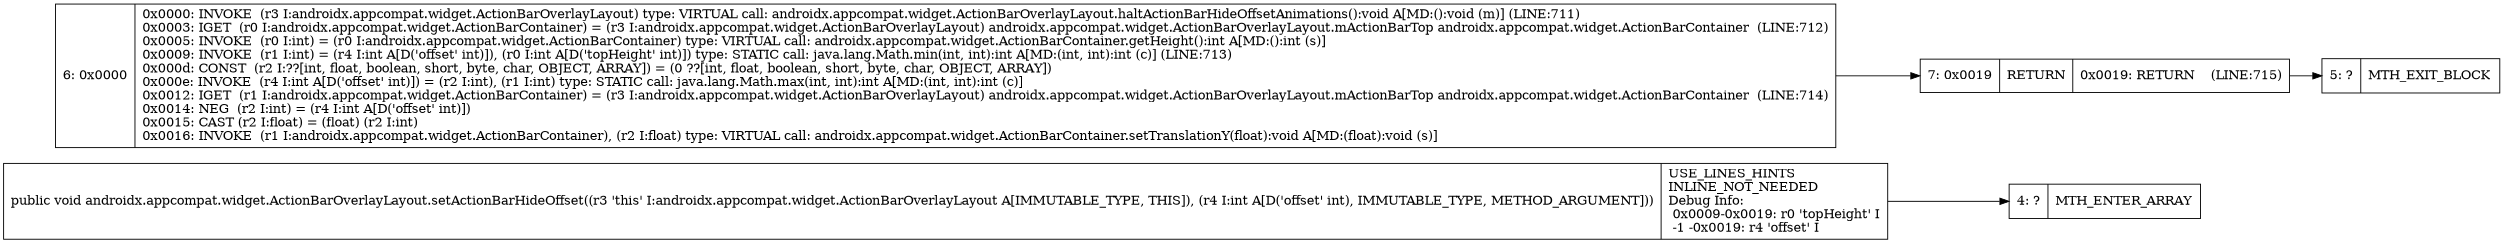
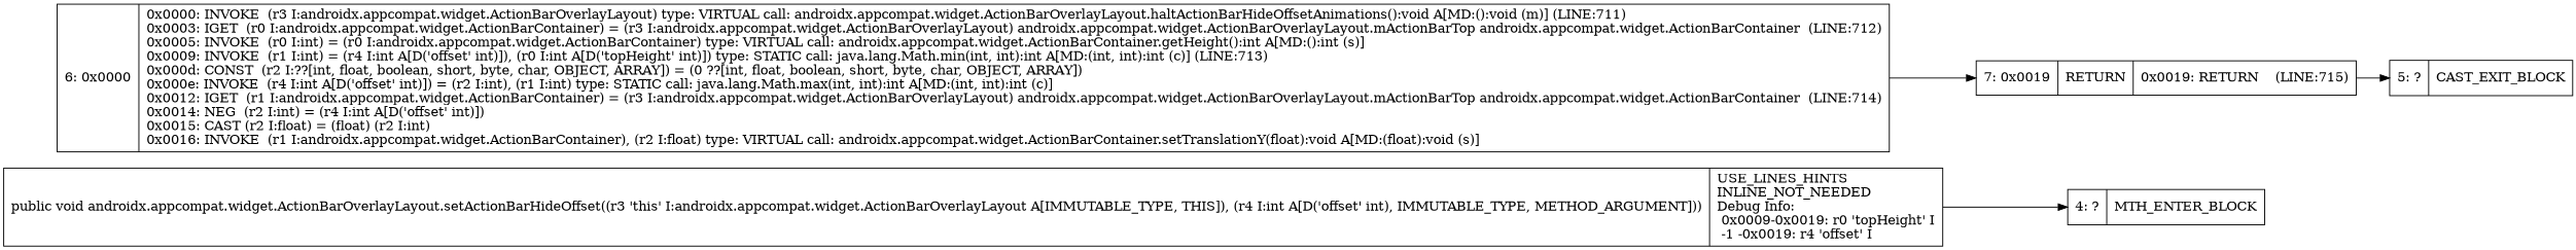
  digraph {
    rankdir=LR
    node [shape=record]
-   n1 [label="{4\:\ ?|MTH_ENTER_ARRAY\l}"]
+   n1 [label="{4\:\ ?|MTH_ENTER_BLOCK\l}"]
    n2 [label="{6\:\ 0x0000|0x0000: INVOKE  (r3 I:androidx.appcompat.widget.ActionBarOverlayLayout) type: VIRTUAL call: androidx.appcompat.widget.ActionBarOverlayLayout.haltActionBarHideOffsetAnimations():void A[MD:():void (m)] (LINE:711)\l0x0003: IGET  (r0 I:androidx.appcompat.widget.ActionBarContainer) = (r3 I:androidx.appcompat.widget.ActionBarOverlayLayout) androidx.appcompat.widget.ActionBarOverlayLayout.mActionBarTop androidx.appcompat.widget.ActionBarContainer  (LINE:712)\l0x0005: INVOKE  (r0 I:int) = (r0 I:androidx.appcompat.widget.ActionBarContainer) type: VIRTUAL call: androidx.appcompat.widget.ActionBarContainer.getHeight():int A[MD:():int (s)]\l0x0009: INVOKE  (r1 I:int) = (r4 I:int A[D('offset' int)]), (r0 I:int A[D('topHeight' int)]) type: STATIC call: java.lang.Math.min(int, int):int A[MD:(int, int):int (c)] (LINE:713)\l0x000d: CONST  (r2 I:??[int, float, boolean, short, byte, char, OBJECT, ARRAY]) = (0 ??[int, float, boolean, short, byte, char, OBJECT, ARRAY]) \l0x000e: INVOKE  (r4 I:int A[D('offset' int)]) = (r2 I:int), (r1 I:int) type: STATIC call: java.lang.Math.max(int, int):int A[MD:(int, int):int (c)]\l0x0012: IGET  (r1 I:androidx.appcompat.widget.ActionBarContainer) = (r3 I:androidx.appcompat.widget.ActionBarOverlayLayout) androidx.appcompat.widget.ActionBarOverlayLayout.mActionBarTop androidx.appcompat.widget.ActionBarContainer  (LINE:714)\l0x0014: NEG  (r2 I:int) = (r4 I:int A[D('offset' int)]) \l0x0015: CAST (r2 I:float) = (float) (r2 I:int) \l0x0016: INVOKE  (r1 I:androidx.appcompat.widget.ActionBarContainer), (r2 I:float) type: VIRTUAL call: androidx.appcompat.widget.ActionBarContainer.setTranslationY(float):void A[MD:(float):void (s)]\l}"]
    n3 [label="{7\:\ 0x0019|RETURN\l|0x0019: RETURN    (LINE:715)\l}"]
-   n4 [label="{5\:\ ?|MTH_EXIT_BLOCK\l}"]
+   n4 [label="{5\:\ ?|CAST_EXIT_BLOCK\l}"]
    n5 [label="{public void androidx.appcompat.widget.ActionBarOverlayLayout.setActionBarHideOffset((r3 'this' I:androidx.appcompat.widget.ActionBarOverlayLayout A[IMMUTABLE_TYPE, THIS]), (r4 I:int A[D('offset' int), IMMUTABLE_TYPE, METHOD_ARGUMENT]))  | USE_LINES_HINTS\lINLINE_NOT_NEEDED\lDebug Info:\l  0x0009\-0x0019: r0 'topHeight' I\l  \-1 \-0x0019: r4 'offset' I\l}"]
    n2 -> n3
    n3 -> n4
    n5 -> n1
  }
